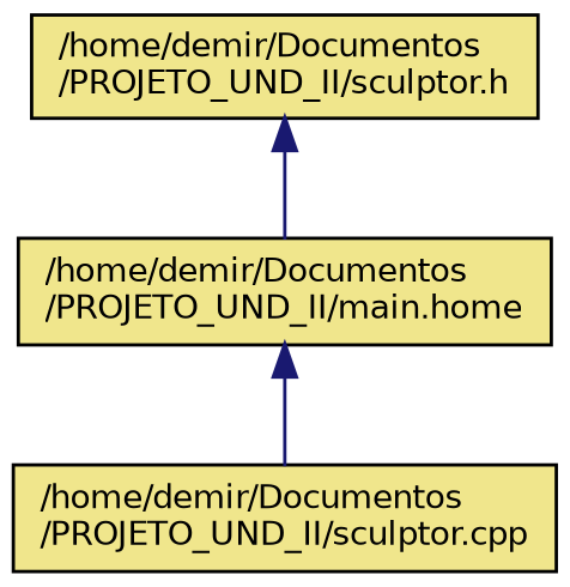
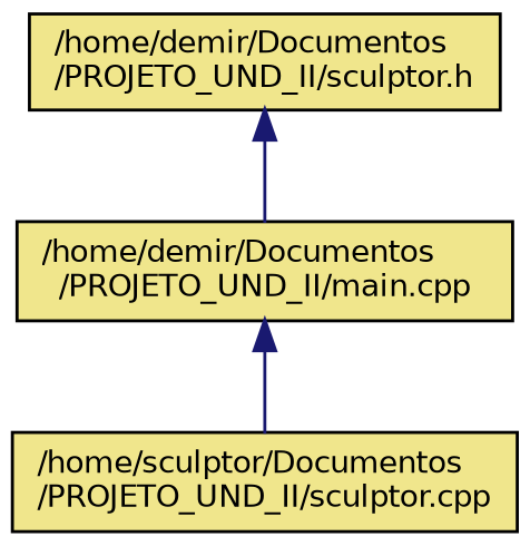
  digraph {
    node [color=black fillcolor=khaki fontname=Helvetica fontsize=10 shape=record style=filled]
    edge [color=midnightblue dir=back fontname=Helvetica fontsize=10 labelfontname=Helvetica labelfontsize=10 style=solid]
    n1 [fontcolor=black height=0.2 label="/home/demir/Documentos\l/PROJETO_UND_II/sculptor.h" width=0.4]
-   n2 [height=0.2 label="/home/demir/Documentos\l/PROJETO_UND_II/main.home" width=0.4]
-   n3 [height=0.2 label="/home/demir/Documentos\l/PROJETO_UND_II/sculptor.cpp" width=0.4]
+   n2 [height=0.2 label="/home/demir/Documentos\l/PROJETO_UND_II/main.cpp" width=0.4]
+   n3 [height=0.2 label="/home/sculptor/Documentos\l/PROJETO_UND_II/sculptor.cpp" width=0.4]
    n1 -> n2
    n2 -> n3
  }
